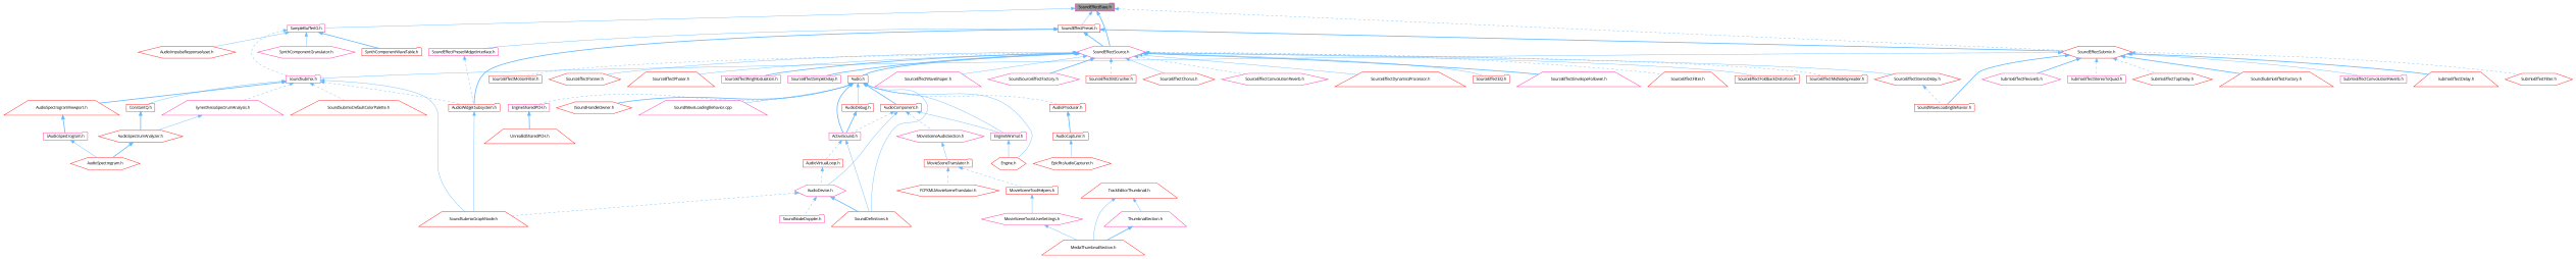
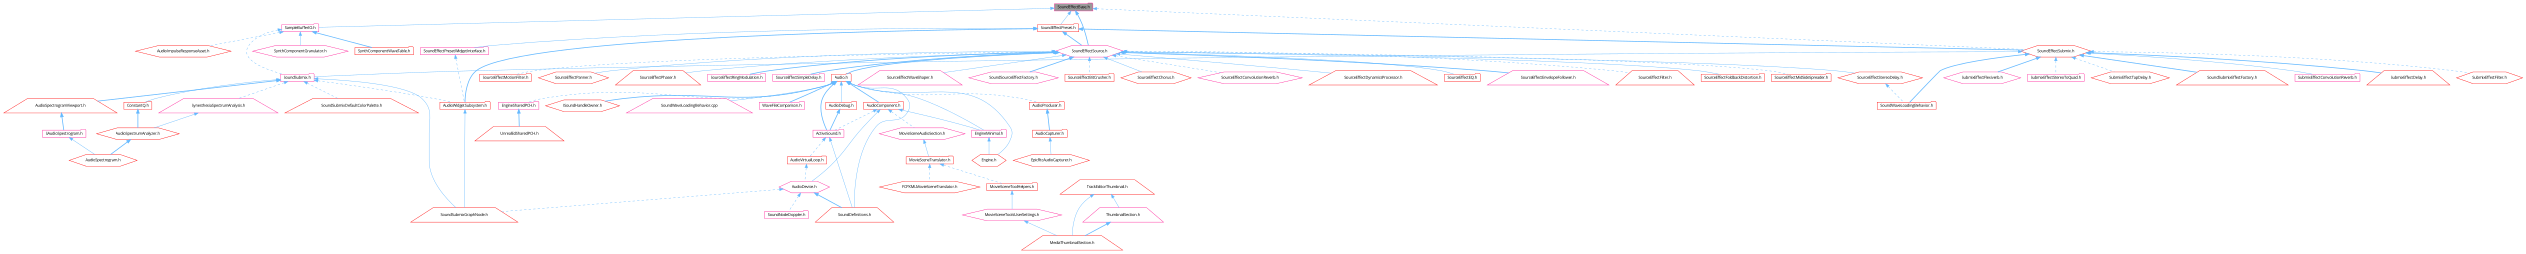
  digraph {
    fontname="Open Sans"
    node [color=red fillcolor=white fontname="Open Sans" fontsize=10 shape=folder style=filled]
    edge [color=steelblue1 dir=back fontname="Open Sans" fontsize=10 labelfontname=Helvetica labelfontsize=10 style=solid]
    n1 [color=deeppink fillcolor=grey60 fontcolor=black height=0.2 label="SoundEffectBase.h" width=0.4]
    n2 [color=deeppink height=0.2 label="SampleBufferIO.h" width=0.4]
    n3 [height=0.2 label="SoundEffectPreset.h" width=0.4]
    n4 [color=deeppink height=0.2 label="SoundEffectSource.h" shape=hexagon width=0.4]
    n5 [height=0.2 label="SoundEffectSubmix.h" shape=hexagon width=0.4]
    n6 [height=0.2 label="AudioImpulseResponseAsset.h" shape=hexagon width=0.4]
    n7 [color=deeppink height=0.2 label="SoundSubmix.h" width=0.4]
    n8 [color=deeppink height=0.2 label="SynthComponentGranulator.h" shape=hexagon width=0.4]
    n9 [height=0.2 label="SynthComponentWaveTable.h" width=0.4]
    n10 [height=0.2 label="AudioWidgetSubsystem.h" width=0.4]
    n11 [color=deeppink height=0.2 label="SoundEffectPresetWidgetInterface.h" width=0.4]
    n12 [height=0.2 label="Audio.h" width=0.4]
    n13 [color=deeppink height=0.2 label="SoundSourceEffectFactory.h" shape=hexagon width=0.4]
    n14 [height=0.2 label="SourceEffectBitCrusher.h" width=0.4]
    n15 [height=0.2 label="SourceEffectChorus.h" shape=hexagon width=0.4]
    n16 [color=deeppink height=0.2 label="SourceEffectConvolutionReverb.h" shape=hexagon width=0.4]
    n17 [height=0.2 label="SourceEffectDynamicsProcessor.h" shape=trapezium width=0.4]
    n18 [height=0.2 label="SourceEffectEQ.h" width=0.4]
    n19 [color=deeppink height=0.2 label="SourceEffectEnvelopeFollower.h" shape=trapezium width=0.4]
    n20 [height=0.2 label="SourceEffectFilter.h" shape=trapezium width=0.4]
    n21 [height=0.2 label="SourceEffectFoldbackDistortion.h" width=0.4]
    n22 [height=0.2 label="SourceEffectMidSideSpreader.h" width=0.4]
    n23 [height=0.2 label="SourceEffectMotionFilter.h" width=0.4]
    n24 [height=0.2 label="SourceEffectPanner.h" shape=hexagon width=0.4]
    n25 [height=0.2 label="SourceEffectPhaser.h" shape=trapezium width=0.4]
    n26 [color=deeppink height=0.2 label="SourceEffectRingModulation.h" width=0.4]
    n27 [color=deeppink height=0.2 label="SourceEffectSimpleDelay.h" width=0.4]
    n28 [height=0.2 label="SourceEffectStereoDelay.h" shape=hexagon width=0.4]
    n29 [color=deeppink height=0.2 label="SourceEffectWaveShaper.h" shape=trapezium width=0.4]
    n30 [height=0.2 label="SoundWaveLoadingBehavior.h" width=0.4]
    n31 [height=0.2 label="SoundSubmixEffectFactory.h" shape=trapezium width=0.4]
    n32 [color=deeppink height=0.2 label="SubmixEffectConvolutionReverb.h" width=0.4]
    n33 [height=0.2 label="SubmixEffectDelay.h" shape=trapezium width=0.4]
    n34 [height=0.2 label="SubmixEffectFilter.h" shape=hexagon width=0.4]
    n35 [color=deeppink height=0.2 label="SubmixEffectFlexiverb.h" shape=hexagon width=0.4]
    n36 [color=deeppink height=0.2 label="SubmixEffectStereoToQuad.h" width=0.4]
    n37 [height=0.2 label="SubmixEffectTapDelay.h" shape=hexagon width=0.4]
    n38 [height=0.2 label="AudioSpectrogramViewport.h" shape=trapezium width=0.4]
    n39 [height=0.2 label="SoundSubmixGraphNode.h" shape=trapezium width=0.4]
    n40 [height=0.2 label="ConstantQ.h" width=0.4]
    n41 [height=0.2 label="SoundSubmixDefaultColorPalette.h" shape=trapezium width=0.4]
    n42 [color=deeppink height=0.2 label="SynesthesiaSpectrumAnalysis.h" shape=trapezium width=0.4]
    n43 [color=deeppink height=0.2 label="SAudioSpectrogram.h" width=0.4]
    n44 [height=0.2 label="AudioSpectrumAnalyzer.h" shape=hexagon width=0.4]
    n45 [height=0.2 label="AudioSpectrogram.h" shape=hexagon width=0.4]
    n46 [color=deeppink height=0.2 label="ActiveSound.h" width=0.4]
    n47 [height=0.2 label="SoundDefinitions.h" shape=trapezium width=0.4]
    n48 [height=0.2 label="AudioComponent.h" width=0.4]
    n49 [color=deeppink height=0.2 label="EngineMinimal.h" width=0.4]
    n50 [height=0.2 label="Engine.h" shape=hexagon width=0.4]
    n51 [height=0.2 label="AudioDebug.h" width=0.4]
    n52 [height=0.2 label="AudioProducer.h" width=0.4]
    n53 [color=deeppink height=0.2 label="EngineSharedPCH.h" width=0.4]
    n54 [height=0.2 label="ISoundHandleOwner.h" shape=hexagon width=0.4]
    n55 [color=deeppink height=0.2 label="SoundWaveLoadingBehavior.cpp" shape=trapezium width=0.4]
+   n56 [color=deeppink height=0.2 label="WaveFileComparison.h" width=0.4]
    n57 [height=0.2 label="AudioVirtualLoop.h" width=0.4]
    n58 [color=deeppink height=0.2 label="AudioDevice.h" shape=hexagon width=0.4]
    n59 [color=deeppink height=0.2 label="MovieSceneAudioSection.h" shape=hexagon width=0.4]
    n60 [height=0.2 label="AudioCapturer.h" width=0.4]
    n61 [height=0.2 label="UnrealEdSharedPCH.h" shape=trapezium width=0.4]
    n62 [color=deeppink height=0.2 label="SoundNodeDoppler.h" width=0.4]
    n63 [height=0.2 label="MovieSceneTranslator.h" width=0.4]
    n64 [height=0.2 label="FCPXMLMovieSceneTranslator.h" shape=hexagon width=0.4]
    n65 [height=0.2 label="MovieSceneToolHelpers.h" width=0.4]
    n66 [color=deeppink height=0.2 label="MovieSceneToolsUserSettings.h" shape=hexagon width=0.4]
    n67 [height=0.2 label="MediaThumbnailSection.h" shape=trapezium width=0.4]
    n68 [height=0.2 label="TrackEditorThumbnail.h" shape=trapezium width=0.4]
    n69 [color=deeppink height=0.2 label="ThumbnailSection.h" shape=trapezium width=0.4]
    n70 [height=0.2 label="EpicRtcAudioCapturer.h" shape=hexagon width=0.4]
    n1 -> n2
    n1 -> n3
    n1 -> n4 [style=bold]
    n1 -> n5 [style=dashed]
-   n2 -> n6
+   n2 -> n6 [style=dashed]
    n2 -> n7 [style=dashed]
    n2 -> n8
    n2 -> n9 [style=bold]
    n3 -> n4 [style=bold]
    n3 -> n5 [style=bold]
    n3 -> n10 [style=bold]
    n3 -> n11
    n4 -> n12 [style=bold]
    n4 -> n13 [style=bold]
    n4 -> n14 [style=dashed]
    n4 -> n15
    n4 -> n16 [style=dashed]
    n4 -> n17
    n4 -> n18
    n4 -> n19 [style=bold]
    n4 -> n20 [style=dashed]
    n4 -> n21
    n4 -> n22 [style=dashed]
    n4 -> n23 [style=dashed]
    n4 -> n24
    n4 -> n25
    n4 -> n26 [style=bold]
    n4 -> n27 [style=bold]
    n4 -> n28
    n4 -> n29
    n5 -> n7
    n5 -> n30 [style=bold]
    n5 -> n31 [style=bold]
    n5 -> n32
    n5 -> n33 [style=bold]
    n5 -> n34 [style=dashed]
    n5 -> n35 [style=bold]
    n5 -> n36 [style=dashed]
    n5 -> n37 [style=dashed]
    n7 -> n10 [style=dashed]
    n7 -> n38 [style=bold]
    n7 -> n39
    n7 -> n40
    n7 -> n41 [style=dashed]
    n7 -> n42 [style=dashed]
    n10 -> n39
    n11 -> n10 [style=dashed]
    n12 -> n46 [style=bold]
    n12 -> n47
    n12 -> n48 [style=bold]
    n12 -> n49
    n12 -> n50
    n12 -> n51
    n12 -> n52 [style=dashed]
    n12 -> n53 [style=dashed]
    n12 -> n54 [style=bold]
    n12 -> n55
+   n12 -> n56 [style=bold]
    n28 -> n30 [style=dashed]
    n38 -> n43 [style=bold]
    n40 -> n44 [style=bold]
    n42 -> n44
    n43 -> n45
    n44 -> n45 [style=bold]
    n46 -> n47
    n46 -> n57 [style=dashed]
    n48 -> n46 [style=dashed]
    n48 -> n49
    n48 -> n58
    n48 -> n59 [style=dashed]
    n49 -> n50
    n51 -> n46 [style=bold]
    n52 -> n60 [style=bold]
    n53 -> n61 [style=bold]
    n57 -> n58 [style=dashed]
    n58 -> n39 [style=dashed]
    n58 -> n47 [style=bold]
    n58 -> n62 [style=dashed]
    n59 -> n63
    n60 -> n70
    n63 -> n64 [style=dashed]
    n63 -> n65 [style=dashed]
    n65 -> n66
    n66 -> n67
    n68 -> n67
    n68 -> n69
    n69 -> n67 [style=bold]
  }
